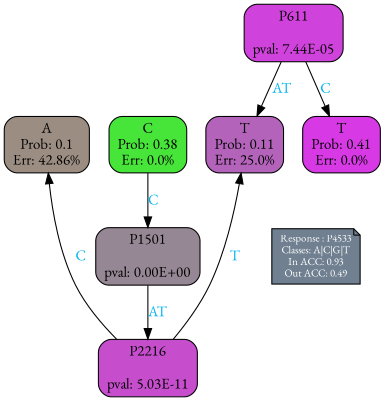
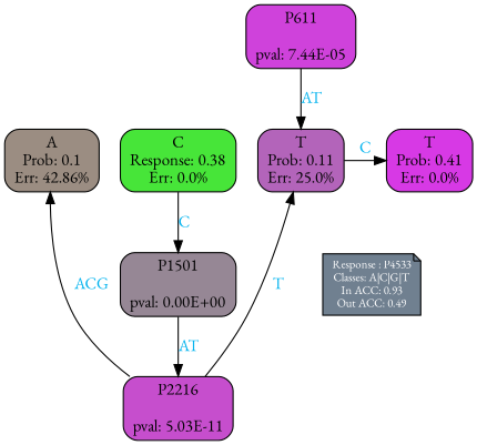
  digraph {
    fontname="EB Garamond"
    ranksep=equally
    splines=polylines
    node [color=black fontname="EB Garamond" shape=box style="filled, rounded"]
    edge [fontcolor=deepskyblue2 fontname="EB Garamond"]
    n1 [fillcolor="#9b8d82" label="A\nProb: 0.1\nErr: 42.86%"]
    n2 [fillcolor="#b364ba" label="T\nProb: 0.11\nErr: 25.0%"]
    n3 [fillcolor="#d739e5" label="T\nProb: 0.41\nErr: 0.0%"]
-   n4 [fillcolor="#47e539" label="C\nProb: 0.38\nErr: 0.0%"]
+   n4 [fillcolor="#47e539" label="C\nResponse: 0.38\nErr: 0.0%"]
    n5 [align=left fillcolor=slategray fontcolor=white fontsize=10 label="Response : P4533\nClasses: A|C|G|T\nIn ACC: 0.93\nOut ACC: 0.49\n" shape=note style=filled]
    n6 [fillcolor="#968795" label="P1501\n\npval: 0.00E+00"]
    n7 [fillcolor="#c64ecd" label="P2216\n\npval: 5.03E-11"]
    n8 [fillcolor="#cf42db" label="P611\n\npval: 7.44E-05"]
    subgraph sub_1 {
      rank=same
      n1
      n2
      n3
      n4
    }
    subgraph sub_2 {
      rank=same
      n5
      n6
    }
    n4 -> n6 [label=C]
    n6 -> n7 [label=AT]
-   n7 -> n1 [label=C]
+   n7 -> n1 [label=ACG]
    n7 -> n2 [label=T]
    n8 -> n2 [label=AT]
-   n8 -> n3 [label=C]
+   n2 -> n3 [label=C]
  }
